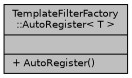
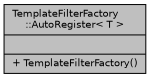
  digraph {
-   n1 [color=black fillcolor=grey75 fontcolor=black fontname=Helvetica fontsize=10 height=0.2 label="{TemplateFilterFactory\l::AutoRegister\< T \>\n||+ AutoRegister()\l}" shape=record style=filled width=0.4]
+   n1 [color=black fillcolor=grey75 fontcolor=black fontname=Helvetica fontsize=10 height=0.2 label="{TemplateFilterFactory\l::AutoRegister\< T \>\n||+ TemplateFilterFactory()\l}" shape=record style=filled width=0.4]
  }
